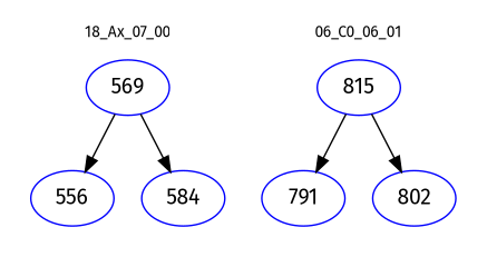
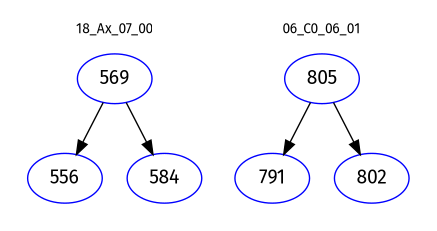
  digraph {
    fontname="Fira Sans"
    node [color=blue fontname="Fira Sans"]
    edge [color=black fontname="Fira Sans"]
    n1 [label=569]
    n2 [label=556]
    n3 [label=584]
-   n4 [label=815]
+   n4 [label=805]
    n5 [label=791]
    n6 [label=802]
    subgraph cluster_1 {
      color=white
      fontsize=10
      label="18_Ax_07_00"
      n1
      n2
      n3
    }
    subgraph cluster_2 {
      color=white
      fontsize=10
      label="06_C0_06_01"
      n4
      n5
      n6
    }
    n1 -> n2
    n1 -> n3
    n4 -> n5
    n4 -> n6
  }
